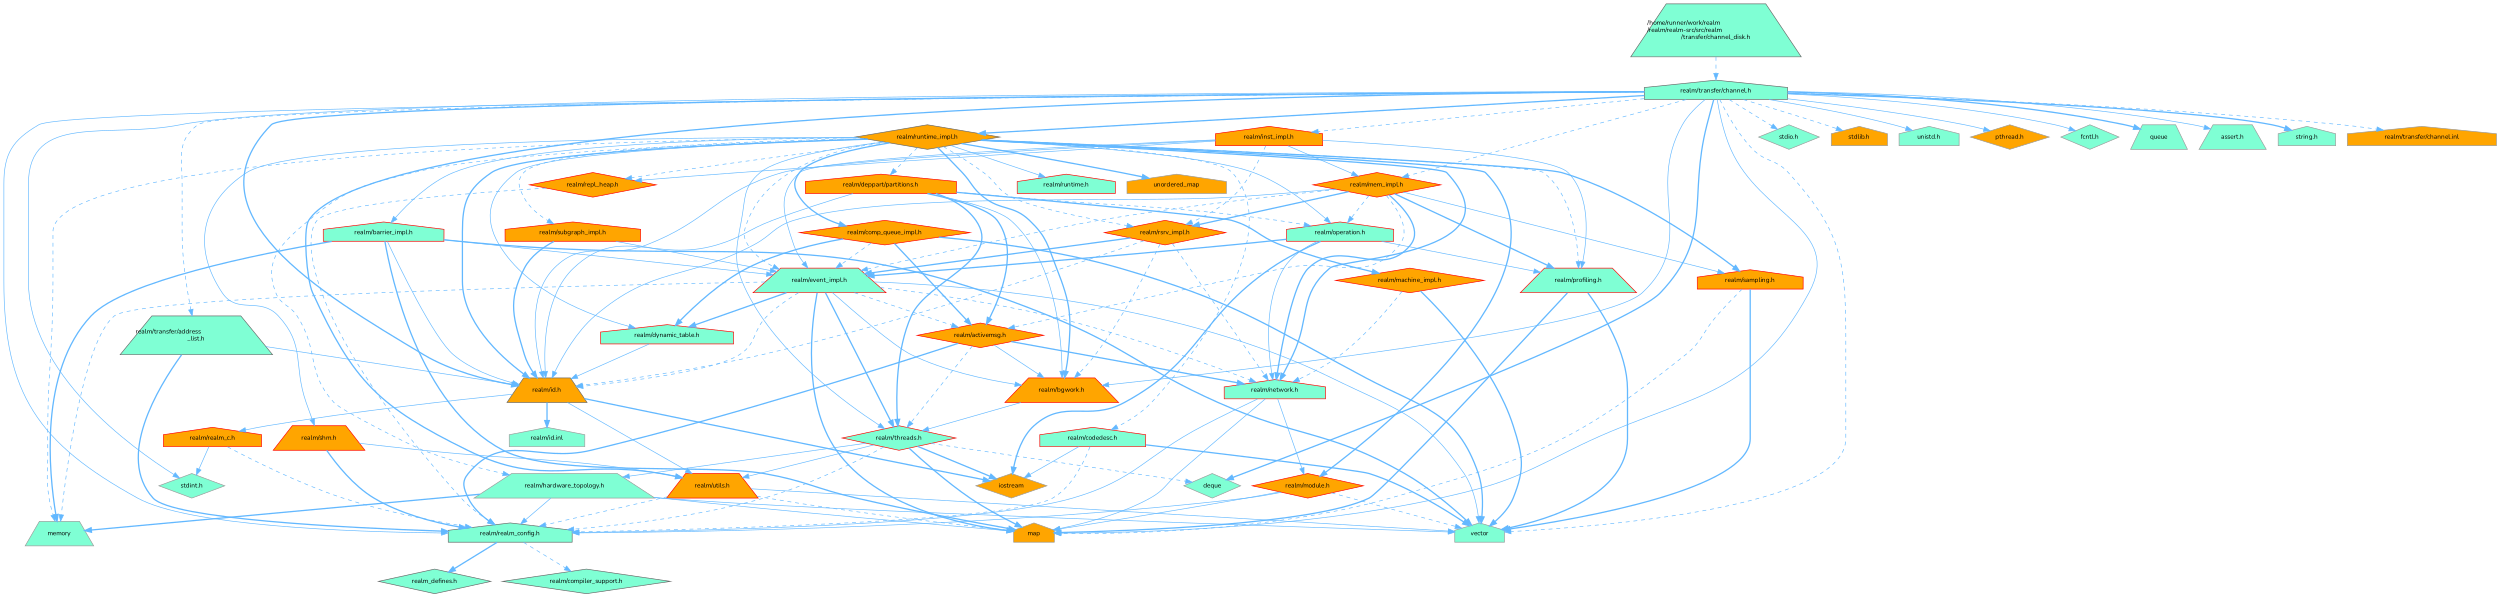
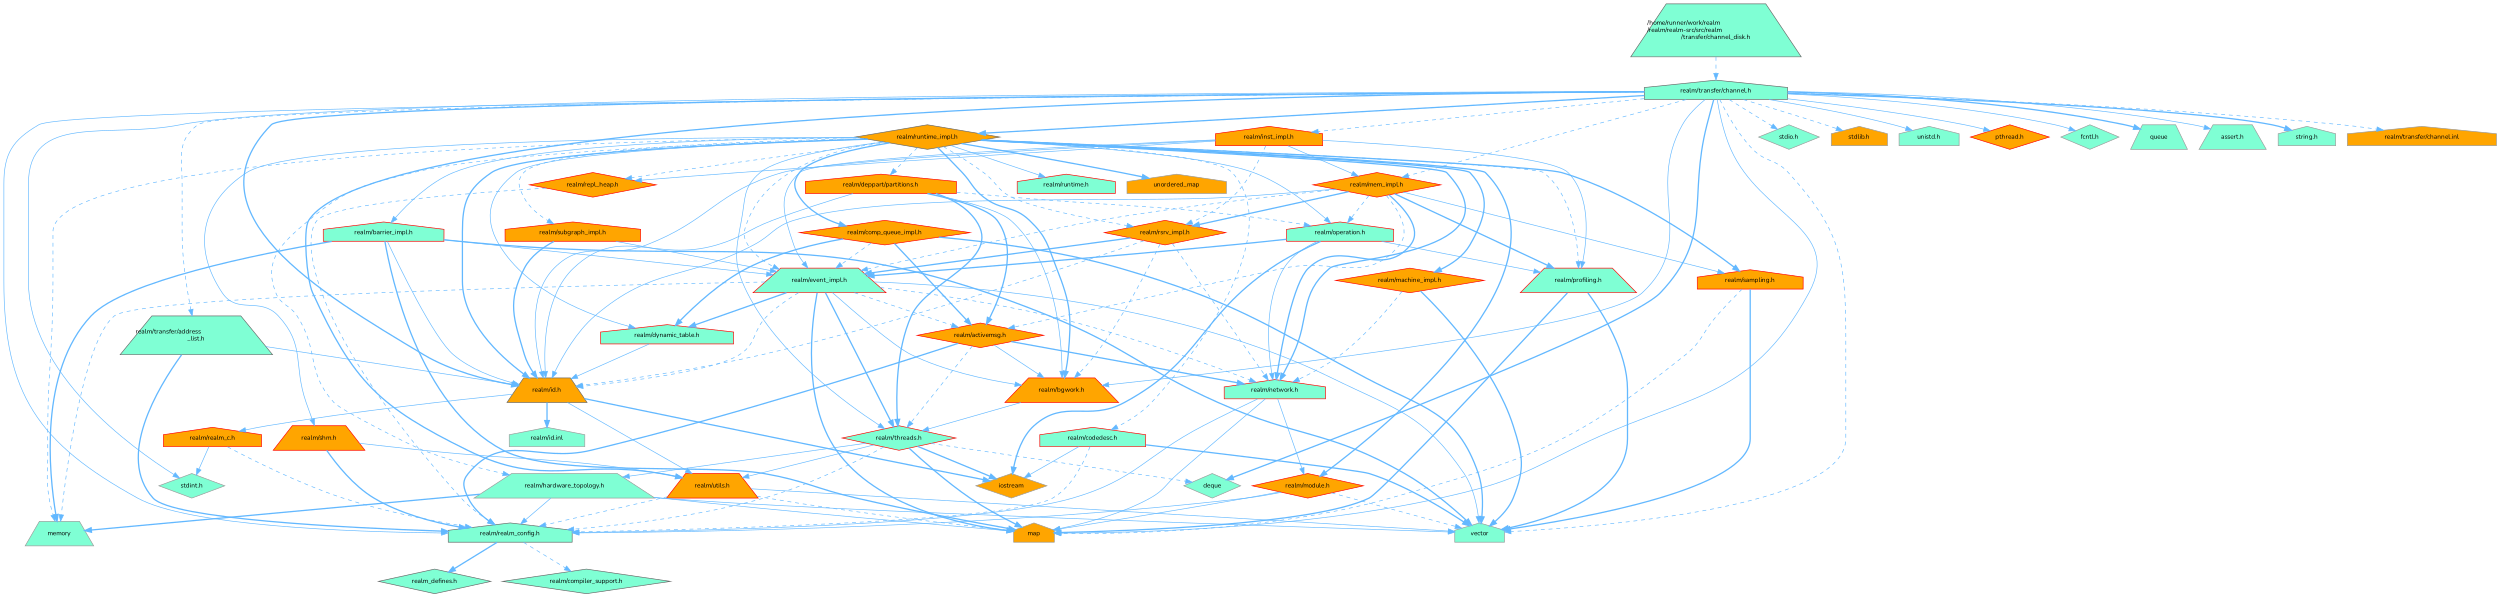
  digraph {
    fontname=Nunito
    node [color=red fillcolor=aquamarine fontname=Nunito fontsize=10 shape=house style=filled]
    edge [color=steelblue1 fontname=Nunito fontsize=10 labelfontname=Helvetica labelfontsize=10 style=solid]
    n1 [color=gray40 fontcolor=black height=0.2 label="/home/runner/work/realm\l/realm/realm-src/src/realm\l/transfer/channel_disk.h" shape=trapezium width=0.4]
    n2 [color=grey40 height=0.2 label="realm/transfer/channel.h" width=0.4]
    n3 [color=grey40 height=0.2 label="realm/realm_config.h" width=0.4]
    n4 [color=grey60 height=0.2 label="stdio.h" shape=diamond width=0.4]
    n5 [color=grey60 fillcolor=orange height=0.2 label="stdlib.h" width=0.4]
    n6 [color=grey60 height=0.2 label="stdint.h" shape=diamond width=0.4]
    n7 [color=grey60 height=0.2 label="unistd.h" width=0.4]
-   n8 [color=grey60 fillcolor=orange height=0.2 label="pthread.h" shape=diamond width=0.4]
+   n8 [fillcolor=orange height=0.2 label="pthread.h" shape=diamond width=0.4]
    n9 [color=grey60 height=0.2 label="fcntl.h" shape=diamond width=0.4]
    n10 [color=grey60 fillcolor=orange height=0.2 label=map width=0.4]
    n11 [color=grey60 height=0.2 label=vector width=0.4]
    n12 [color=grey60 height=0.2 label=deque shape=diamond width=0.4]
    n13 [color=grey60 height=0.2 label=queue shape=trapezium width=0.4]
    n14 [color=grey60 height=0.2 label="assert.h" shape=trapezium width=0.4]
    n15 [color=grey60 height=0.2 label="string.h" width=0.4]
    n16 [color=grey40 fillcolor=orange height=0.2 label="realm/id.h" shape=trapezium width=0.4]
    n17 [fillcolor=orange height=0.2 label="realm/utils.h" shape=trapezium width=0.4]
    n18 [color=grey40 fillcolor=orange height=0.2 label="realm/runtime_impl.h" shape=diamond width=0.4]
    n19 [fillcolor=orange height=0.2 label="realm/bgwork.h" shape=trapezium width=0.4]
    n20 [fillcolor=orange height=0.2 label="realm/mem_impl.h" shape=diamond width=0.4]
    n21 [fillcolor=orange height=0.2 label="realm/inst_impl.h" width=0.4]
    n22 [color=grey40 height=0.2 label="realm/transfer/address\l_list.h" shape=trapezium width=0.4]
    n23 [color=grey60 fillcolor=orange height=0.2 label="realm/transfer/channel.inl" width=0.4]
    n24 [color=grey40 height=0.2 label="realm_defines.h" shape=diamond width=0.4]
    n25 [color=grey40 height=0.2 label="realm/compiler_support.h" shape=diamond width=0.4]
    n26 [fillcolor=orange height=0.2 label="realm/realm_c.h" width=0.4]
    n27 [color=grey60 fillcolor=orange height=0.2 label=iostream shape=diamond width=0.4]
    n28 [color=grey60 height=0.2 label="realm/id.inl" width=0.4]
    n29 [height=0.2 label="realm/runtime.h" width=0.4]
    n30 [height=0.2 label="realm/network.h" width=0.4]
    n31 [fillcolor=orange height=0.2 label="realm/module.h" shape=diamond width=0.4]
    n32 [height=0.2 label="realm/operation.h" width=0.4]
    n33 [height=0.2 label="realm/profiling.h" shape=trapezium width=0.4]
    n34 [height=0.2 label="realm/event_impl.h" shape=trapezium width=0.4]
    n35 [height=0.2 label="realm/threads.h" shape=diamond width=0.4]
    n36 [color=grey60 height=0.2 label="realm/hardware_topology.h" shape=trapezium width=0.4]
    n37 [color=grey60 height=0.2 label=memory shape=trapezium width=0.4]
    n38 [height=0.2 label="realm/dynamic_table.h" width=0.4]
    n39 [height=0.2 label="realm/codedesc.h" width=0.4]
    n40 [fillcolor=orange height=0.2 label="realm/deppart/partitions.h" width=0.4]
    n41 [fillcolor=orange height=0.2 label="realm/comp_queue_impl.h" shape=diamond width=0.4]
    n42 [height=0.2 label="realm/barrier_impl.h" width=0.4]
    n43 [fillcolor=orange height=0.2 label="realm/rsrv_impl.h" shape=diamond width=0.4]
    n44 [fillcolor=orange height=0.2 label="realm/subgraph_impl.h" width=0.4]
    n45 [fillcolor=orange height=0.2 label="realm/machine_impl.h" shape=diamond width=0.4]
    n46 [fillcolor=orange height=0.2 label="realm/sampling.h" width=0.4]
    n47 [fillcolor=orange height=0.2 label="realm/repl_heap.h" shape=diamond width=0.4]
    n48 [fillcolor=orange height=0.2 label="realm/shm.h" shape=trapezium width=0.4]
    n49 [color=grey60 fillcolor=orange height=0.2 label=unordered_map width=0.4]
    n50 [fillcolor=orange height=0.2 label="realm/activemsg.h" shape=diamond width=0.4]
    n1 -> n2 [style=dashed]
    n2 -> n3
    n2 -> n4 [style=dashed]
    n2 -> n5 [style=dashed]
    n2 -> n6
    n2 -> n7
    n2 -> n8
    n2 -> n9
    n2 -> n10
    n2 -> n11 [style=dashed]
    n2 -> n12 [style=bold]
    n2 -> n13 [style=bold]
    n2 -> n14
    n2 -> n15 [style=bold]
    n2 -> n16 [style=bold]
    n2 -> n17 [style=bold]
    n2 -> n18 [style=bold]
    n2 -> n19
    n2 -> n20 [style=dashed]
    n2 -> n21 [style=dashed]
    n2 -> n22 [style=dashed]
    n2 -> n23 [style=dashed]
    n3 -> n24 [style=bold]
    n3 -> n25 [style=dashed]
    n16 -> n17
    n16 -> n26
    n16 -> n27 [style=bold]
    n16 -> n28 [style=bold]
    n17 -> n3 [style=dashed]
    n17 -> n10 [style=dashed]
    n17 -> n11
    n18 -> n16 [style=bold]
    n18 -> n19 [style=bold]
    n18 -> n29
    n18 -> n30 [style=bold]
    n18 -> n31 [style=bold]
    n18 -> n32
    n18 -> n33 [style=dashed]
    n18 -> n34 [style=dashed]
    n18 -> n35
    n18 -> n36 [style=dashed]
    n18 -> n37 [style=dashed]
    n18 -> n38
    n18 -> n39 [style=dashed]
    n18 -> n40 [style=dashed]
    n18 -> n41 [style=bold]
    n18 -> n42
    n18 -> n43 [style=dashed]
    n18 -> n44 [style=dashed]
-   n40 -> n45 [style=bold]
+   n18 -> n45 [style=bold]
    n18 -> n46 [style=bold]
    n18 -> n47 [style=dashed]
    n18 -> n48
    n18 -> n49 [style=bold]
    n19 -> n35
    n20 -> n16
    n20 -> n30 [style=bold]
    n20 -> n32 [style=dashed]
    n20 -> n33 [style=bold]
    n20 -> n34 [style=dashed]
    n20 -> n43 [style=bold]
    n20 -> n46
    n20 -> n50 [style=dashed]
    n21 -> n16
    n21 -> n20
    n21 -> n33
    n21 -> n34
    n21 -> n43 [style=dashed]
    n21 -> n47
    n22 -> n3 [style=bold]
    n22 -> n16
    n26 -> n3 [style=dashed]
    n26 -> n6
    n30 -> n3
    n30 -> n10
    n30 -> n31
    n31 -> n3
    n31 -> n10
    n31 -> n11 [style=dashed]
    n32 -> n27 [style=bold]
    n32 -> n30
    n32 -> n33
    n32 -> n34 [style=bold]
    n33 -> n10 [style=bold]
    n33 -> n11 [style=bold]
    n34 -> n10 [style=bold]
    n34 -> n11
    n34 -> n16 [style=dashed]
    n34 -> n19
    n34 -> n30 [style=dashed]
    n34 -> n35 [style=bold]
    n34 -> n37 [style=dashed]
    n34 -> n38 [style=bold]
    n34 -> n50 [style=dashed]
    n35 -> n3 [style=dashed]
    n35 -> n10 [style=bold]
    n35 -> n12 [style=dashed]
    n35 -> n17
    n35 -> n27 [style=bold]
    n35 -> n36
    n36 -> n3
    n36 -> n10
    n36 -> n11
    n36 -> n37 [style=bold]
    n38 -> n16
    n39 -> n3 [style=dashed]
    n39 -> n11 [style=bold]
    n39 -> n27
    n40 -> n16
    n40 -> n19
    n40 -> n32 [style=dashed]
    n40 -> n35 [style=bold]
    n40 -> n50 [style=bold]
    n41 -> n11 [style=bold]
    n41 -> n34 [style=dashed]
    n41 -> n38 [style=bold]
    n41 -> n50 [style=bold]
    n42 -> n10 [style=bold]
    n42 -> n11 [style=bold]
    n42 -> n16
    n42 -> n34
    n42 -> n37 [style=bold]
    n43 -> n16 [style=dashed]
    n43 -> n19 [style=dashed]
    n43 -> n30 [style=dashed]
    n43 -> n34 [style=bold]
    n44 -> n16 [style=bold]
    n44 -> n34
    n45 -> n11 [style=bold]
    n45 -> n30 [style=dashed]
    n46 -> n10 [style=dashed]
    n46 -> n11 [style=bold]
    n47 -> n3 [style=dashed]
    n48 -> n3 [style=bold]
    n48 -> n17
    n50 -> n3 [style=bold]
    n50 -> n19
    n50 -> n30 [style=bold]
    n50 -> n35 [style=dashed]
  }
